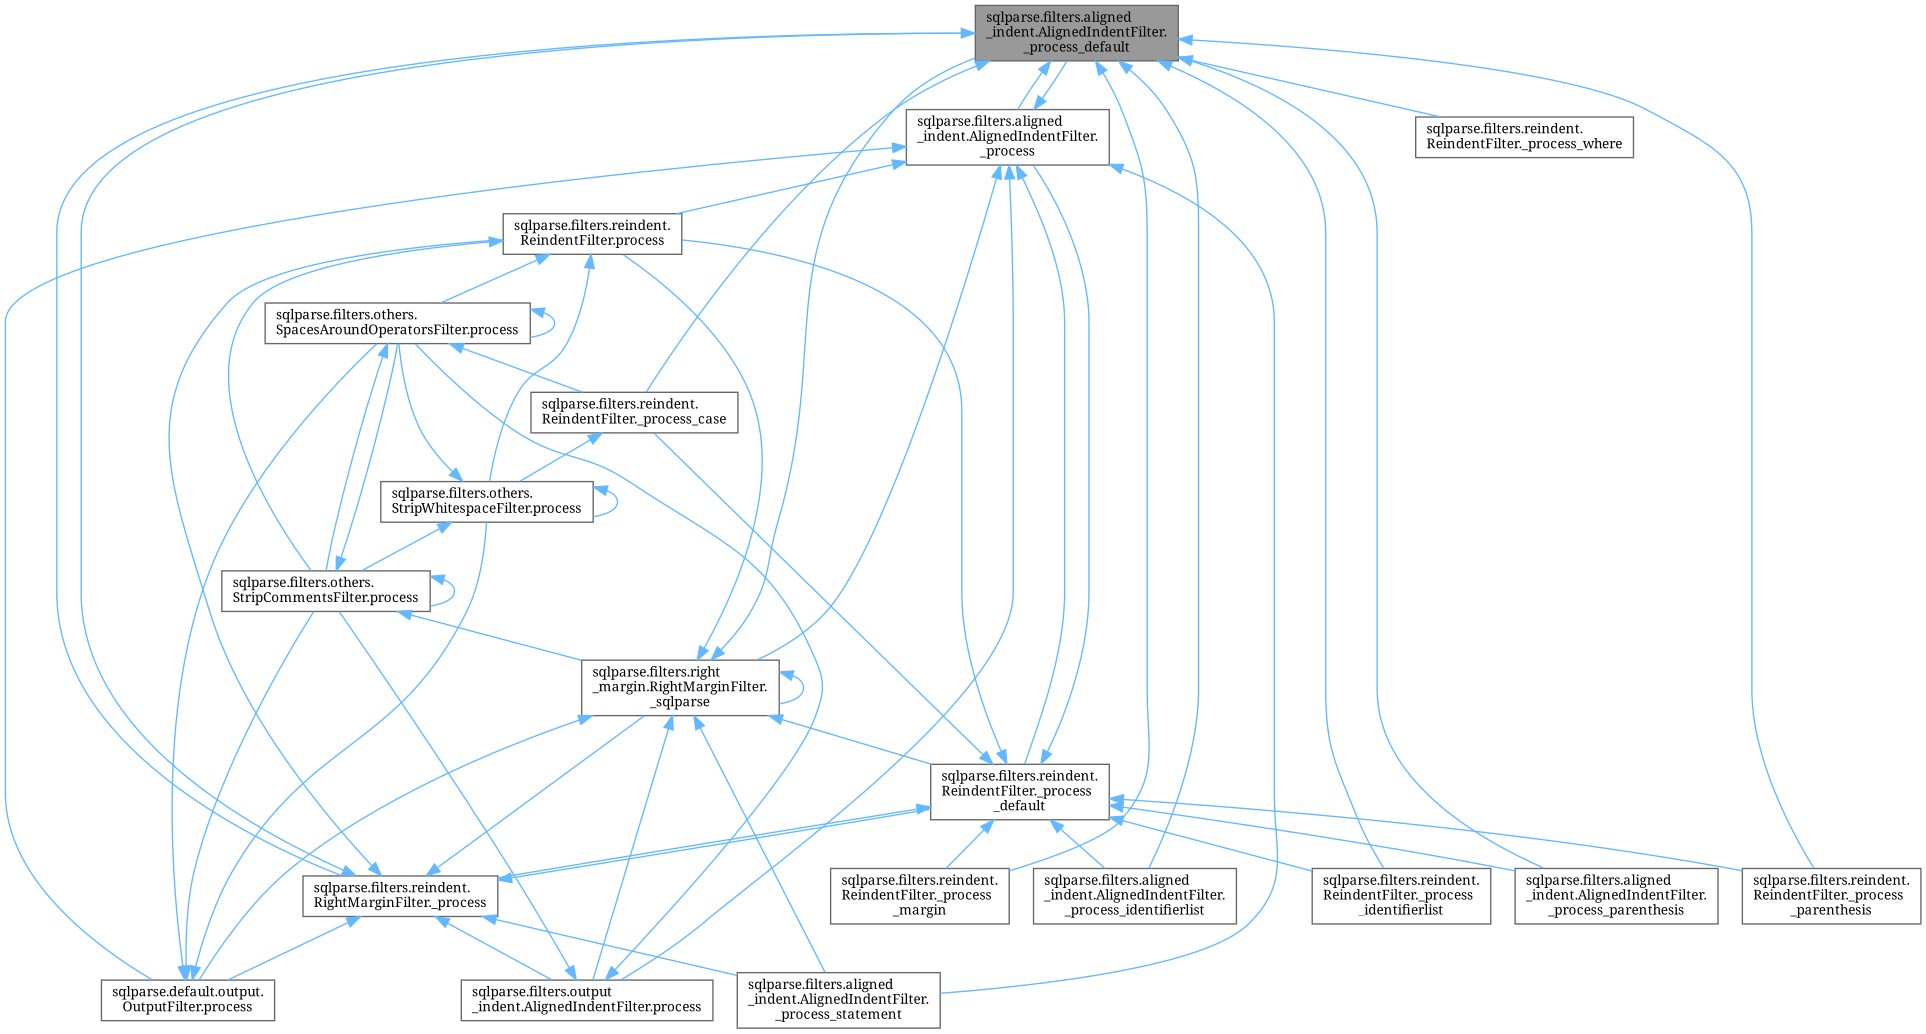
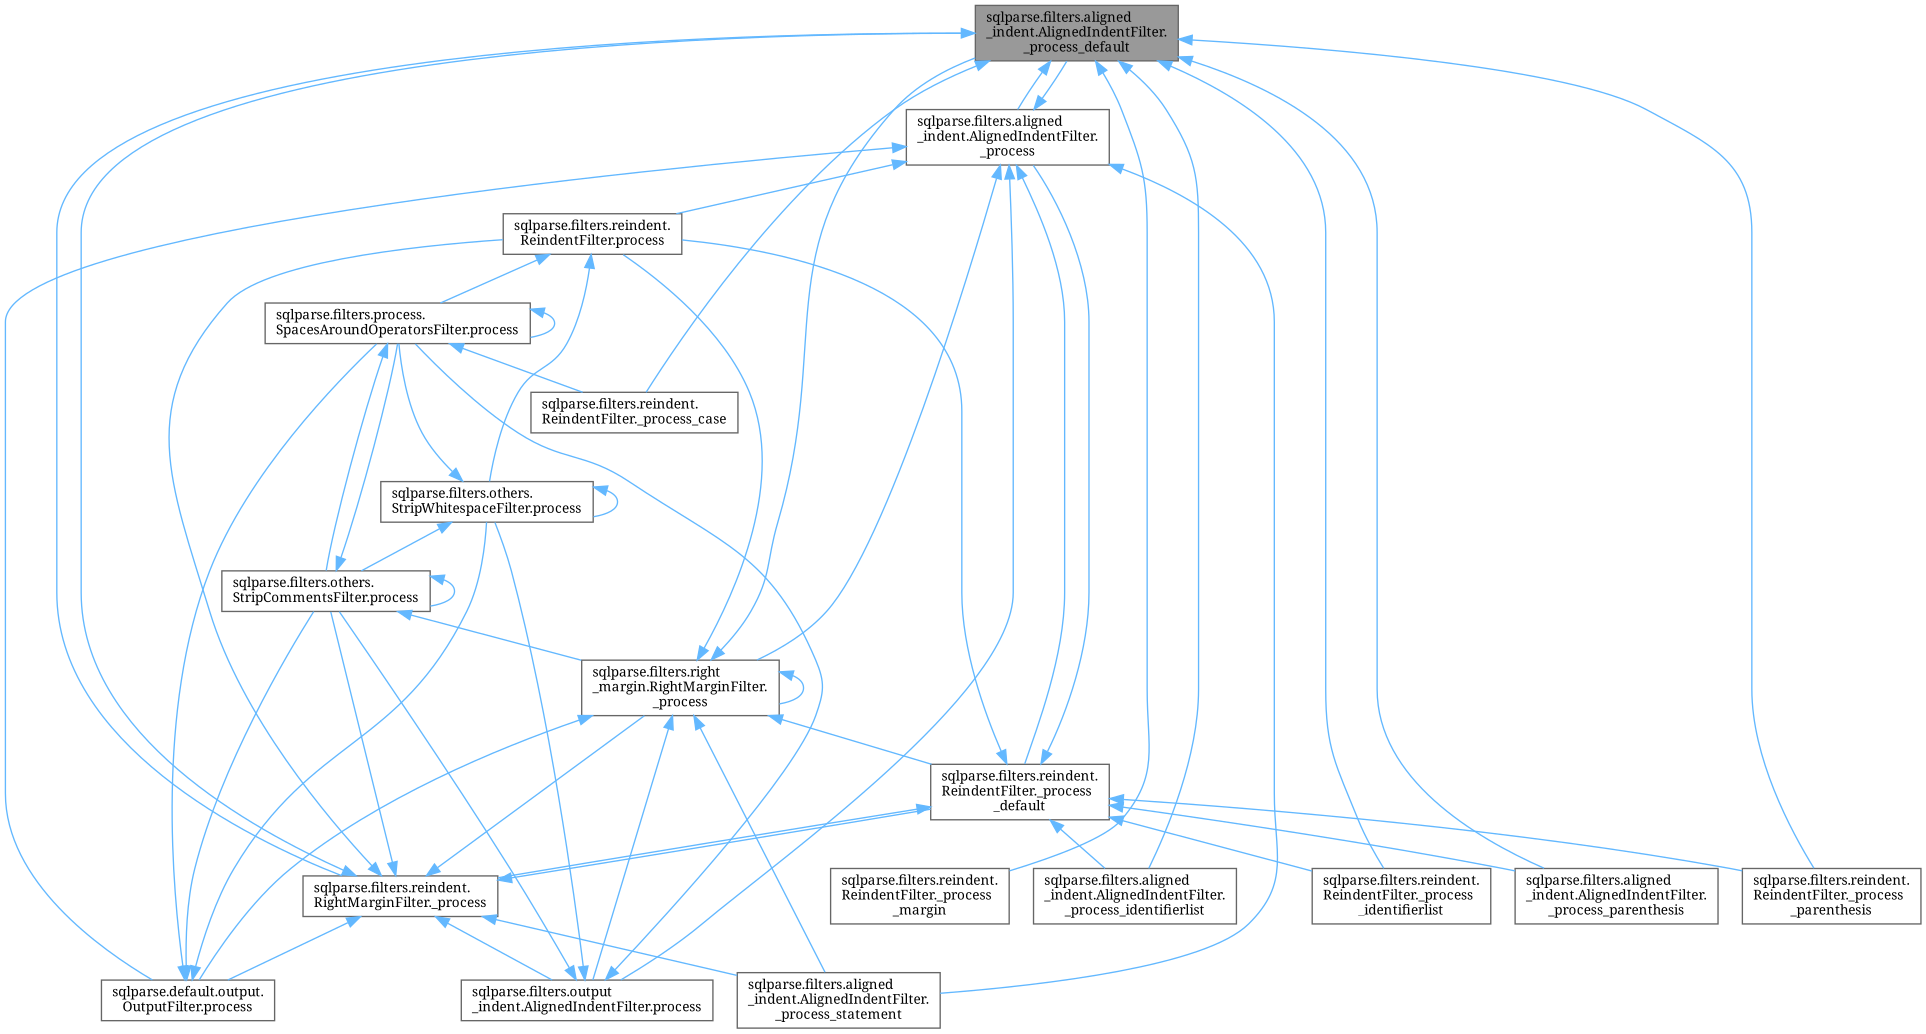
  digraph {
    fontname="Noto Serif"
    rankdir=TB
    node [color=grey40 fillcolor=white fontname="Noto Serif" fontsize=10 shape=box style=filled]
    edge [color=steelblue1 dir=back fontname="Noto Serif" fontsize=10 labelfontname=Helvetica labelfontsize=10 style=solid]
    n1 [color=gray40 fillcolor=grey60 fontcolor=black height=0.2 label="sqlparse.filters.aligned\l_indent.AlignedIndentFilter.\l_process_default" width=0.4]
    n2 [height=0.2 label="sqlparse.filters.aligned\l_indent.AlignedIndentFilter.\l_process" width=0.4]
    n3 [height=0.2 label="sqlparse.filters.reindent.\lRightMarginFilter._process" width=0.4]
    n4 [height=0.2 label="sqlparse.filters.reindent.\lReindentFilter._process_case" width=0.4]
    n5 [height=0.2 label="sqlparse.filters.reindent.\lReindentFilter._process\l_margin" width=0.4]
    n6 [height=0.2 label="sqlparse.filters.aligned\l_indent.AlignedIndentFilter.\l_process_identifierlist" width=0.4]
    n7 [height=0.2 label="sqlparse.filters.reindent.\lReindentFilter._process\l_identifierlist" width=0.4]
    n8 [height=0.2 label="sqlparse.filters.aligned\l_indent.AlignedIndentFilter.\l_process_parenthesis" width=0.4]
    n9 [height=0.2 label="sqlparse.filters.reindent.\lReindentFilter._process\l_parenthesis" width=0.4]
-   n10 [height=0.2 label="sqlparse.filters.reindent.\lReindentFilter._process_where" width=0.4]
-   n11 [height=0.2 label="sqlparse.filters.right\l_margin.RightMarginFilter.\l_sqlparse" width=0.4]
+   n11 [height=0.2 label="sqlparse.filters.right\l_margin.RightMarginFilter.\l_process" width=0.4]
    n12 [height=0.2 label="sqlparse.filters.reindent.\lReindentFilter._process\l_default" width=0.4]
    n13 [height=0.2 label="sqlparse.filters.aligned\l_indent.AlignedIndentFilter.\l_process_statement" width=0.4]
    n14 [height=0.2 label="sqlparse.filters.output\l_indent.AlignedIndentFilter.process" width=0.4]
    n15 [height=0.2 label="sqlparse.default.output.\lOutputFilter.process" width=0.4]
    n16 [height=0.2 label="sqlparse.filters.reindent.\lReindentFilter.process" width=0.4]
-   n17 [height=0.2 label="sqlparse.filters.others.\lSpacesAroundOperatorsFilter.process" width=0.4]
+   n17 [height=0.2 label="sqlparse.filters.process.\lSpacesAroundOperatorsFilter.process" width=0.4]
    n18 [height=0.2 label="sqlparse.filters.others.\lStripCommentsFilter.process" width=0.4]
    n19 [height=0.2 label="sqlparse.filters.others.\lStripWhitespaceFilter.process" width=0.4]
    n1 -> n2
    n1 -> n3
    n1 -> n4
    n1 -> n5
    n1 -> n6
    n1 -> n7
    n1 -> n8
    n1 -> n9
-   n1 -> n10
    n2 -> n1
    n2 -> n11
    n2 -> n12
    n2 -> n13
    n2 -> n14
    n2 -> n15
    n2 -> n16
    n3 -> n1
    n3 -> n11
    n3 -> n12
    n3 -> n13
    n3 -> n14
    n3 -> n15
    n3 -> n16
    n11 -> n1
    n11 -> n11
    n11 -> n12
    n11 -> n13
    n11 -> n14
    n11 -> n15
    n11 -> n16
    n12 -> n2
    n12 -> n3
-   n12 -> n4
-   n12 -> n5
    n12 -> n6
    n12 -> n7
    n12 -> n8
    n12 -> n9
    n12 -> n16
    n14 -> n17
    n14 -> n18
-   n4 -> n19
+   n14 -> n19
    n15 -> n17
    n15 -> n18
    n15 -> n19
    n16 -> n17
-   n16 -> n18
+   n3 -> n18
    n16 -> n19
    n17 -> n4
    n17 -> n17
    n17 -> n18
    n18 -> n11
    n18 -> n17
    n18 -> n18
    n19 -> n17
    n19 -> n18
    n19 -> n19
  }
